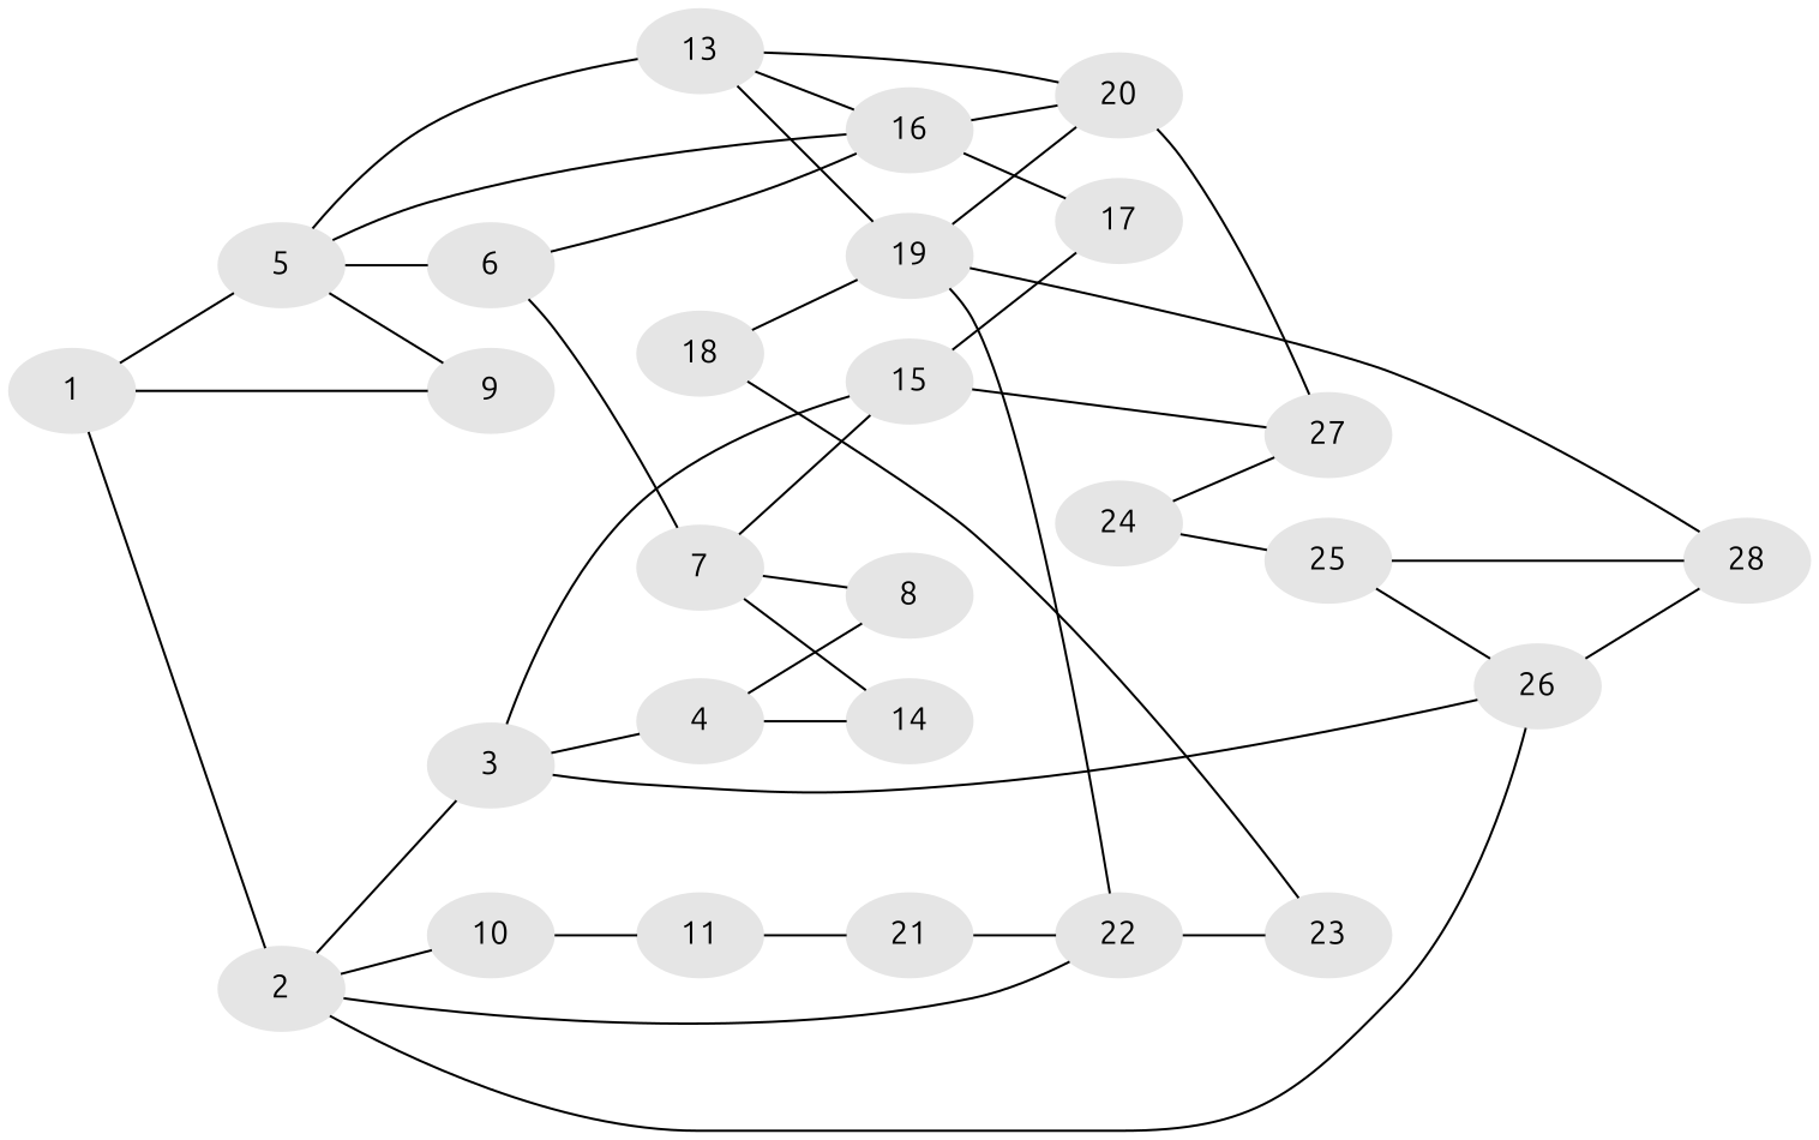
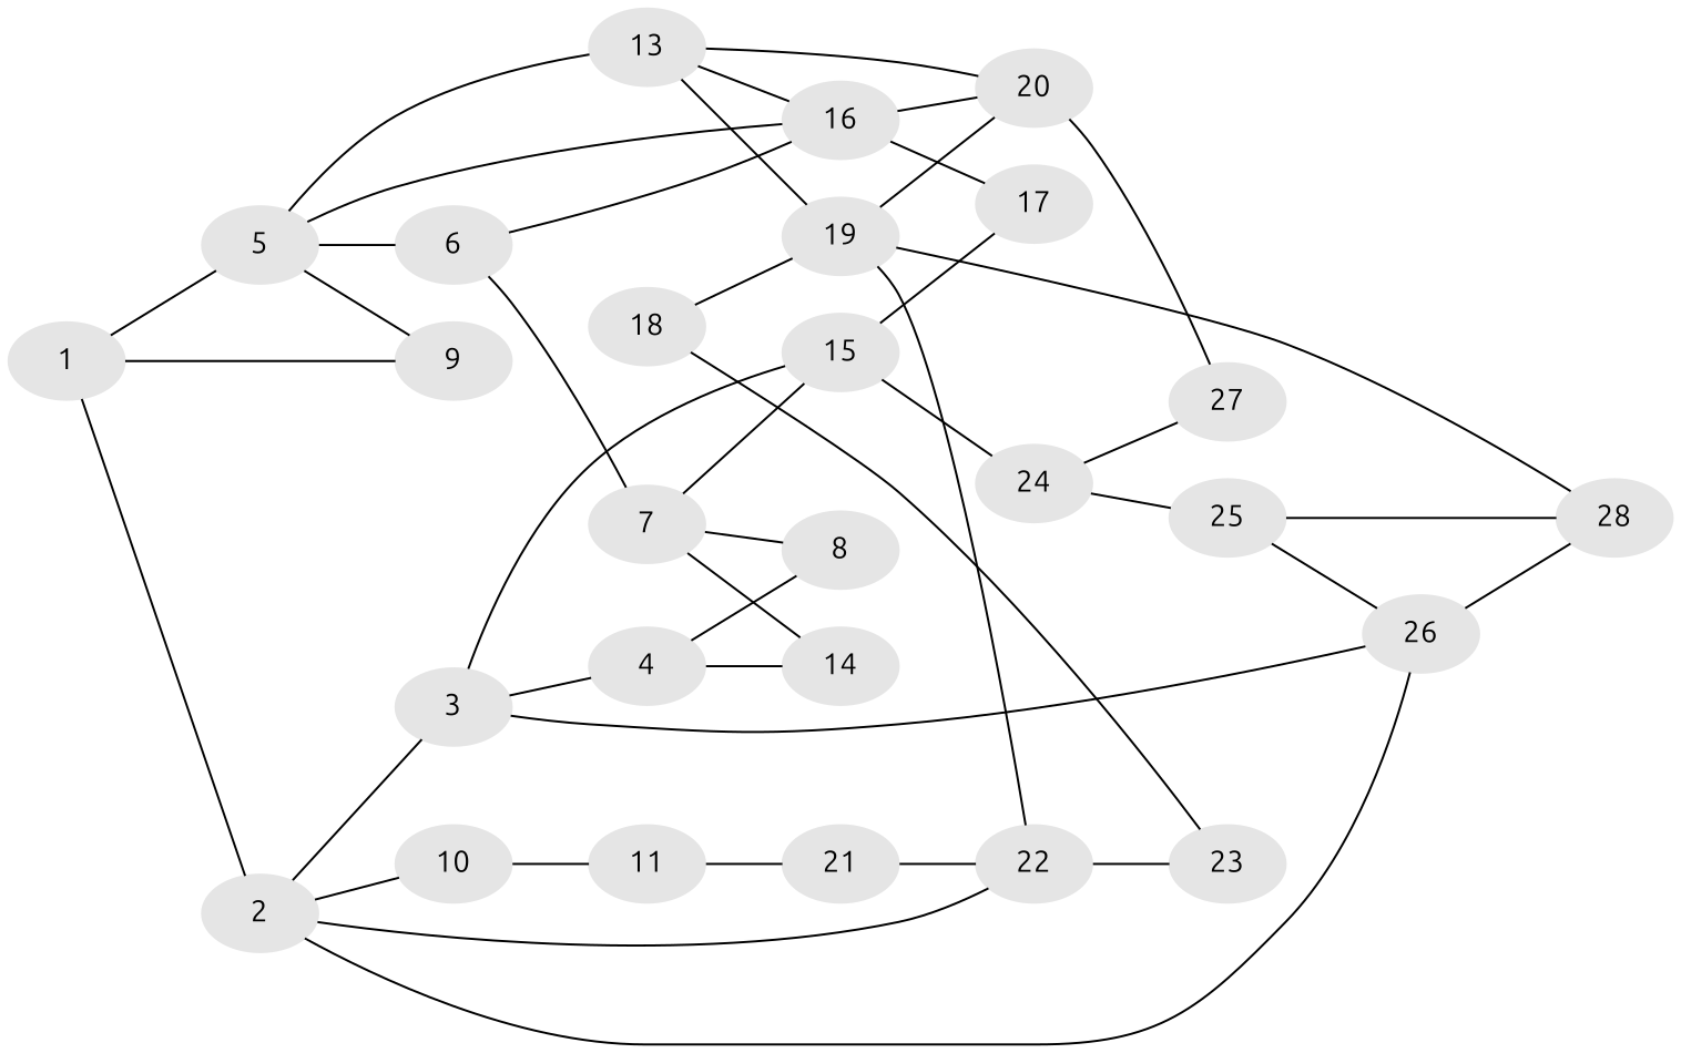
  graph {
    fontname=Ubuntu
    rankdir=LR
    node [color=gray90 fontname=Ubuntu style=filled]
    edge [fontname=Ubuntu weight=1.0]
    1
    2
    5
    9
    3
    10
    22
    26
    6
    13
    16
    4
    15
    11
    23
    28
    8
    14
    17
    24
    7
    19
    20
    21
    18
    27
    25
    1 -- 2
    1 -- 5
    1 -- 9 [weight=2.0]
    2 -- 3
    2 -- 10
    2 -- 22
    2 -- 26 [weight=2.0]
    5 -- 9
    5 -- 6
    5 -- 13
    5 -- 16
    3 -- 26
    3 -- 4
    3 -- 15
    10 -- 11 [weight=2.0]
    22 -- 23 [weight=2.0]
    26 -- 28 [weight=2.0]
    6 -- 16
    6 -- 7
    13 -- 16
    13 -- 19
    13 -- 20
    16 -- 17 [weight=2.0]
    16 -- 20
    4 -- 8
    4 -- 14 [weight=2.0]
    15 -- 17 [weight=2.0]
-   15 -- 27
+   15 -- 24
    11 -- 21 [weight=2.0]
    24 -- 27 [weight=2.0]
    24 -- 25 [weight=2.0]
    7 -- 15 [weight=2.0]
    7 -- 8
    7 -- 14
    19 -- 22
    19 -- 28 [weight=2.0]
    19 -- 20
    20 -- 27
    21 -- 22 [weight=2.0]
    18 -- 23
    18 -- 19
    25 -- 26
    25 -- 28 [weight=2.0]
  }
